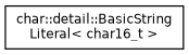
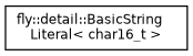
  digraph {
    rankdir=LR
-   n1 [color=black fillcolor=white fontname=Helvetica fontsize=10 height=0.2 label="char::detail::BasicString\lLiteral\< char16_t \>" shape=record style=filled width=0.4]
+   n1 [color=black fillcolor=white fontname=Helvetica fontsize=10 height=0.2 label="fly::detail::BasicString\lLiteral\< char16_t \>" shape=record style=filled width=0.4]
  }
